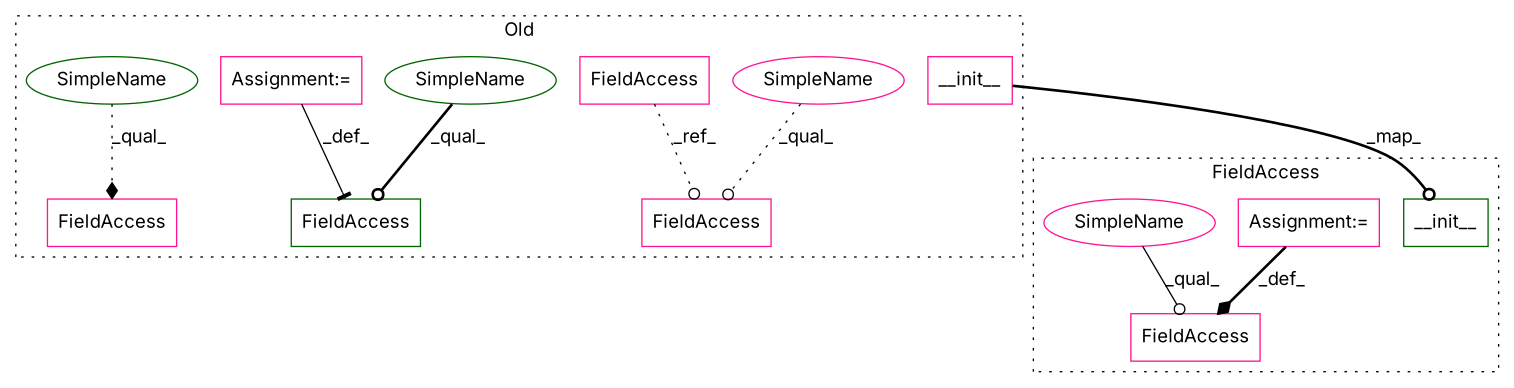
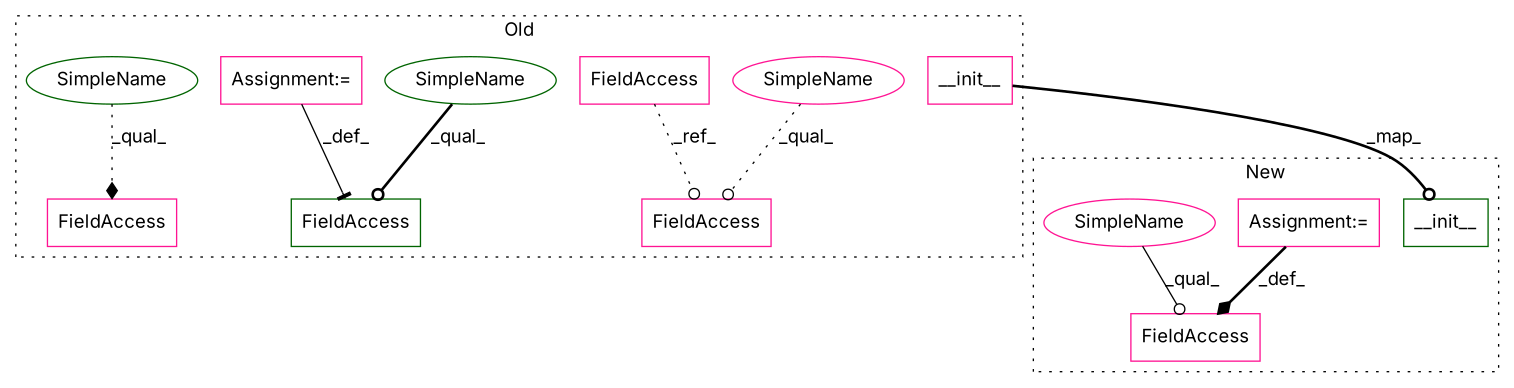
  digraph {
    fontname=Inter
    node [a=22 l=6 s=29804 shape=box color=deeppink fontname=Inter]
    edge [style=bold arrowhead=odot fontname=Inter]
    n1 [a=32 l="9,1" label=__init__ s="29830,29863"]
    n2 [label=FieldAccess color=darkgreen]
    n3 [a=7 l=1 label="Assignment:=" s=29810]
    n4 [label=FieldAccess s=29599]
    n5 [label=FieldAccess s=29763]
    n6 [label=FieldAccess s=29671]
    n7 [a=42 l=4 label=SimpleName s=29671 shape=ellipse]
    n8 [a=42 l=4 label=SimpleName s=29763 shape=ellipse color=darkgreen]
    n9 [a=42 l=4 label=SimpleName shape=ellipse color=darkgreen]
    n10 [a=32 l="9,1" label=__init__ s="5787,5820" color=darkgreen]
    n11 [l=7 label=FieldAccess s=5852]
    n12 [a=7 l=1 label="Assignment:=" s=5859]
    n13 [a=42 l=4 label=SimpleName s=5852 shape=ellipse]
    subgraph cluster_1 {
      label=Old
      style=dotted
      n1
      n2
      n3
      n4
      n5
      n6
      n7
      n8
      n9
    }
    subgraph cluster_2 {
-     label=FieldAccess
+     label=New
      style=dotted
      n10
      n11
      n12
      n13
    }
    n1 -> n10 [label=_map_]
    n3 -> n2 [label=_def_ style=solid arrowhead=tee]
    n4 -> n6 [label=_ref_ style=dotted]
    n7 -> n6 [label=_qual_ style=dotted]
    n8 -> n5 [label=_qual_ style=dotted arrowhead=diamond]
    n9 -> n2 [label=_qual_]
    n12 -> n11 [label=_def_ arrowhead=diamond]
    n13 -> n11 [label=_qual_ style=solid]
  }
